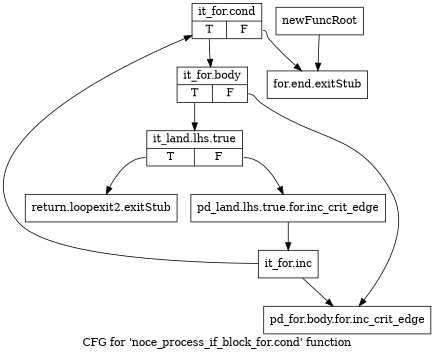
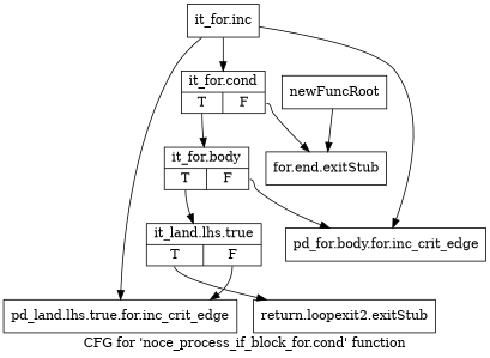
  digraph {
    label="CFG for 'noce_process_if_block_for.cond' function"
    node [shape=record]
    n1 [label="{newFuncRoot}"]
    n2 [label="{for.end.exitStub}"]
    n3 [label="{it_for.cond|{<s0>T|<s1>F}}"]
    n4 [label="{it_for.body|{<s0>T|<s1>F}}"]
    n5 [label="{it_land.lhs.true|{<s0>T|<s1>F}}"]
    n6 [label="{pd_for.body.for.inc_crit_edge}"]
    n7 [label="{return.loopexit2.exitStub}"]
    n8 [label="{pd_land.lhs.true.for.inc_crit_edge}"]
    n9 [label="{it_for.inc}"]
    n1 -> n2
    n3 -> n2 [tailport=s1]
    n3 -> n4 [tailport=s0]
    n4 -> n5 [tailport=s0]
    n4 -> n6 [tailport=s1]
    n5 -> n7 [tailport=s0]
    n5 -> n8 [tailport=s1]
-   n8 -> n9
+   n9 -> n8
    n9 -> n3
    n9 -> n6
  }
